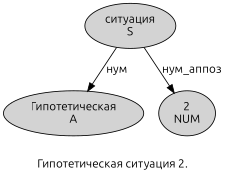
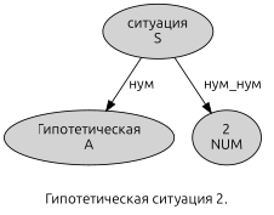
  digraph {
    fontname=Ubuntu
    label="Гипотетическая ситуация 2."
    node [fillcolor=lightgray fontname=Ubuntu penwidth=1 shape=ellipse style=filled]
    edge [fontname=Ubuntu]
    n1 [label="Гипотетическая\nA"]
    n2 [label="ситуация\nS"]
    n3 [label="2\nNUM"]
    n2 -> n1 [label="нум"]
-   n2 -> n3 [label="нум_аппоз"]
+   n2 -> n3 [label="нум_нум"]
  }
